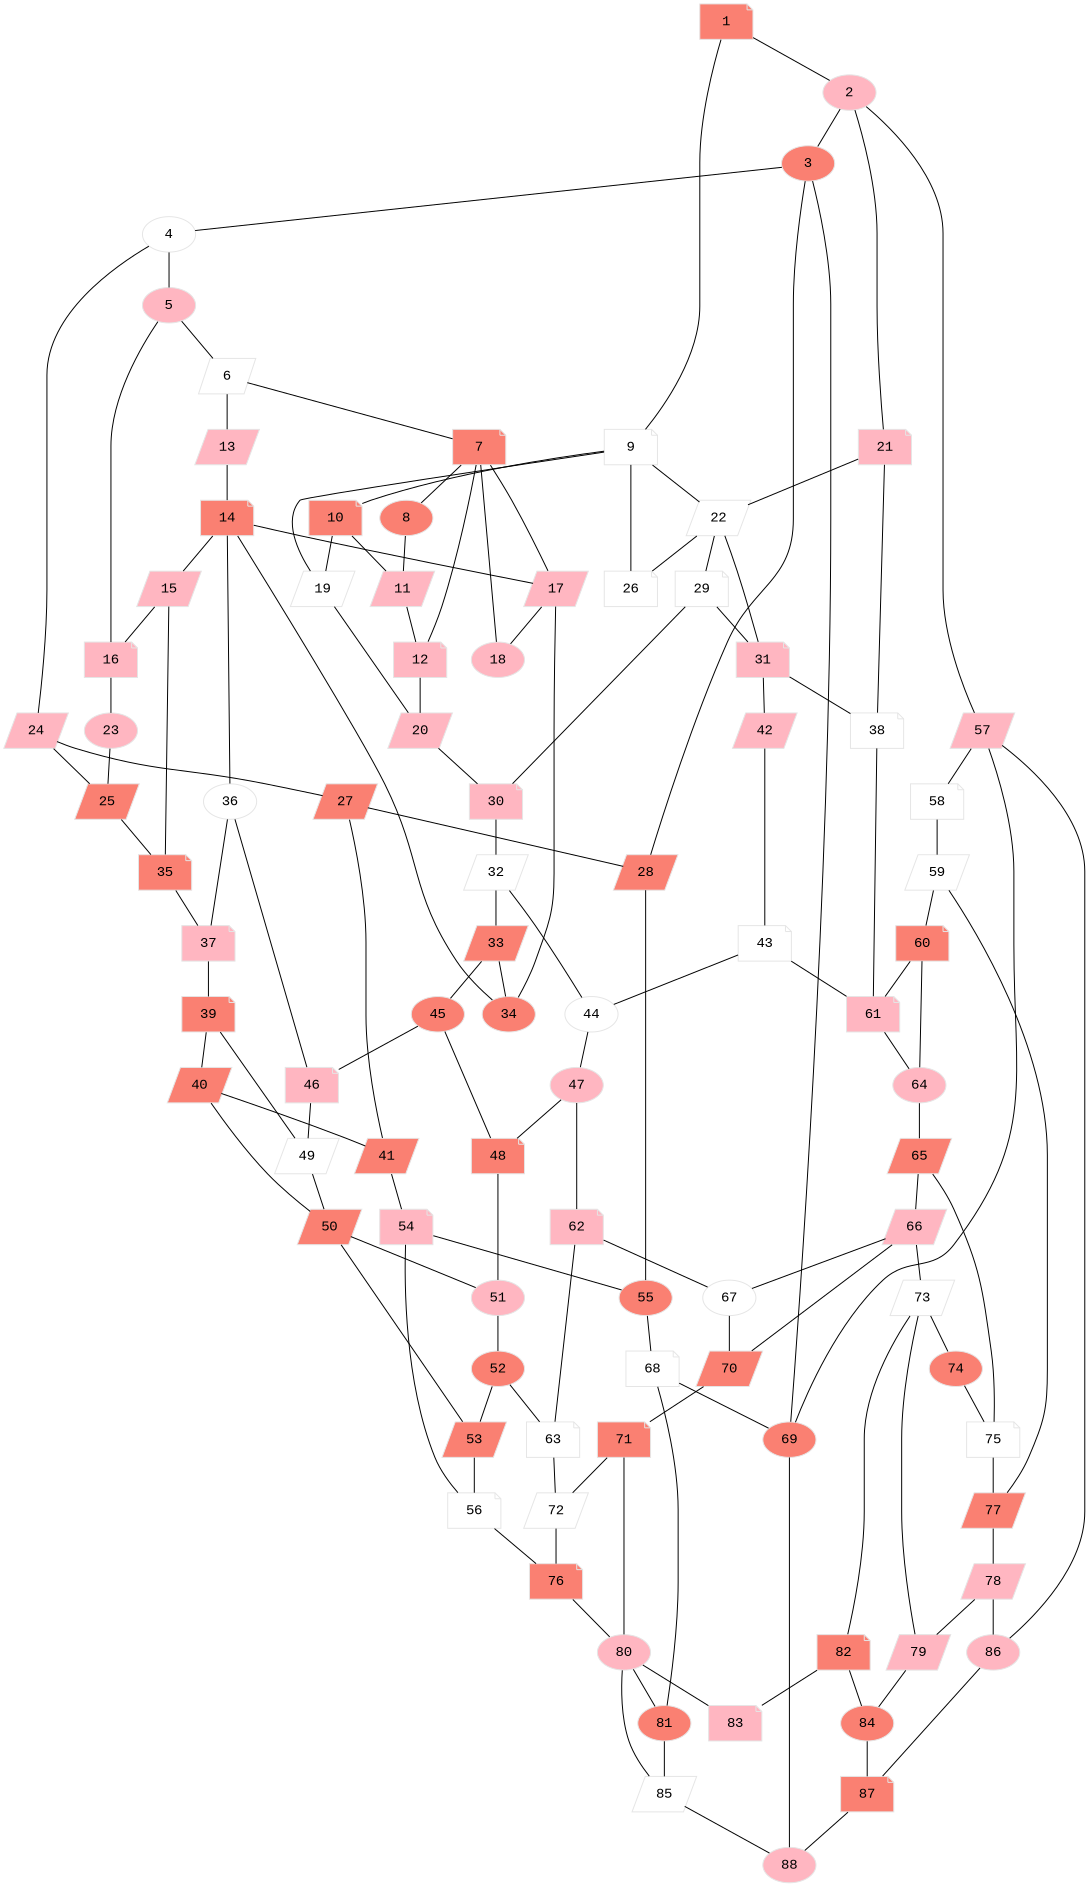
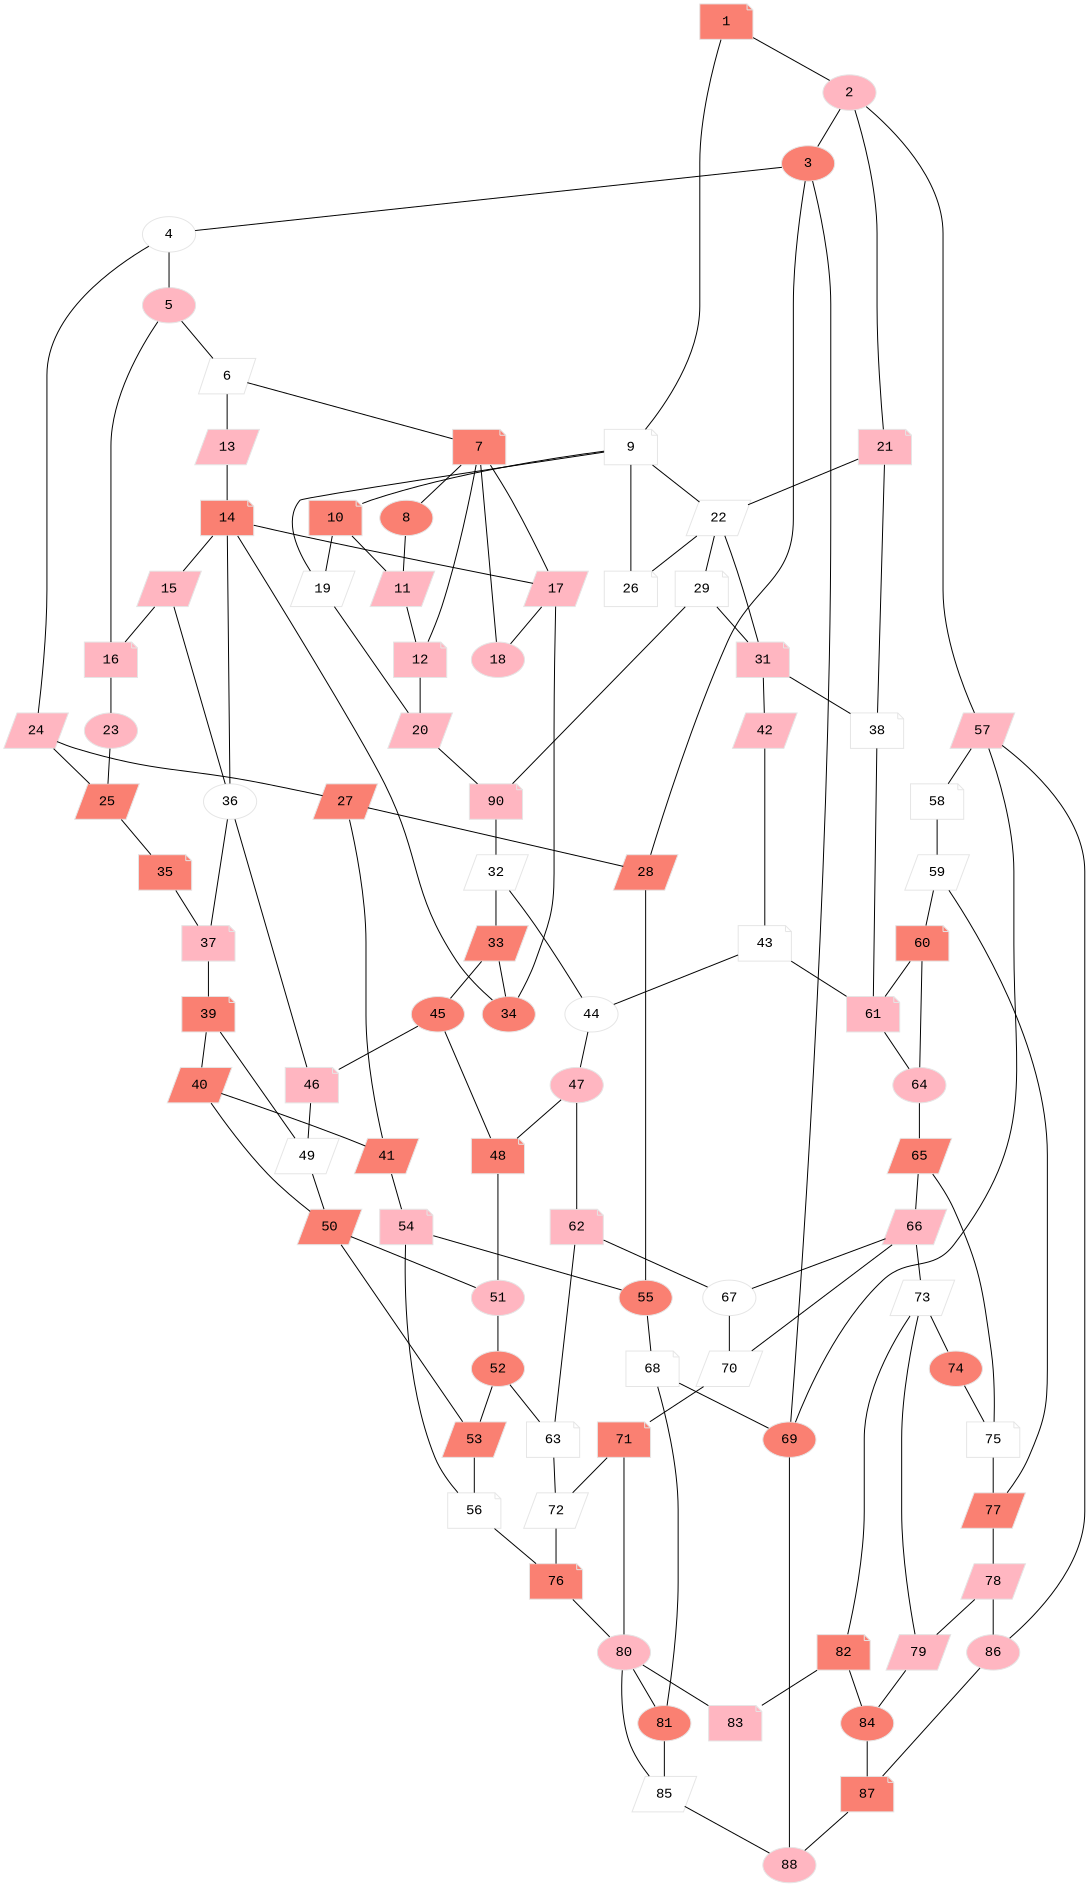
  graph {
    fontname="Liberation Mono"
    node [color=gray90 fillcolor=salmon fontname="Liberation Mono" shape=note style=filled]
    edge [fontname="Liberation Mono" weight=1.0]
    1
    2 [fillcolor=lightpink shape=ellipse]
    9 [fillcolor=white]
    3 [shape=ellipse]
    21 [fillcolor=lightpink]
    57 [fillcolor=lightpink shape=parallelogram]
    10
    19 [fillcolor=white shape=parallelogram]
    22 [fillcolor=white shape=parallelogram]
    26 [fillcolor=white]
    4 [fillcolor=white shape=ellipse]
    28 [shape=parallelogram]
    69 [shape=ellipse]
    38 [fillcolor=white]
    58 [fillcolor=white]
    86 [fillcolor=lightpink shape=ellipse]
    5 [fillcolor=lightpink shape=ellipse]
    24 [fillcolor=lightpink shape=parallelogram]
    55 [shape=ellipse]
    88 [fillcolor=lightpink shape=ellipse]
    6 [fillcolor=white shape=parallelogram]
    16 [fillcolor=lightpink]
    25 [shape=parallelogram]
    27 [shape=parallelogram]
    7
    13 [fillcolor=lightpink shape=parallelogram]
    23 [fillcolor=lightpink shape=ellipse]
    8 [shape=ellipse]
    12 [fillcolor=lightpink]
    17 [fillcolor=lightpink shape=parallelogram]
    18 [fillcolor=lightpink shape=ellipse]
    14
    11 [fillcolor=lightpink shape=parallelogram]
    20 [fillcolor=lightpink shape=parallelogram]
    34 [shape=ellipse]
    29 [fillcolor=white]
    31 [fillcolor=lightpink]
-   30 [fillcolor=lightpink]
+   30 [fillcolor=lightpink label=90]
    15 [fillcolor=lightpink shape=parallelogram]
    36 [fillcolor=white shape=ellipse]
    35
    37 [fillcolor=lightpink]
    46 [fillcolor=lightpink]
    32 [fillcolor=white shape=parallelogram]
    61 [fillcolor=lightpink]
    42 [fillcolor=lightpink shape=parallelogram]
    41 [shape=parallelogram]
    54 [fillcolor=lightpink]
    68 [fillcolor=white]
    33 [shape=parallelogram]
    44 [fillcolor=white shape=ellipse]
    43 [fillcolor=white]
    45 [shape=ellipse]
    47 [fillcolor=lightpink shape=ellipse]
    48
    39
    49 [fillcolor=white shape=parallelogram]
    40 [shape=parallelogram]
    64 [fillcolor=lightpink shape=ellipse]
    50 [shape=parallelogram]
    51 [fillcolor=lightpink shape=ellipse]
    53 [shape=parallelogram]
    56 [fillcolor=white]
    62 [fillcolor=lightpink]
    63 [fillcolor=white]
    67 [fillcolor=white shape=ellipse]
    52 [shape=ellipse]
    72 [fillcolor=white shape=parallelogram]
    76
    81 [shape=ellipse]
    80 [fillcolor=lightpink shape=ellipse]
    59 [fillcolor=white shape=parallelogram]
    87
    60
    77 [shape=parallelogram]
    78 [fillcolor=lightpink shape=parallelogram]
    65 [shape=parallelogram]
-   70 [shape=parallelogram]
+   70 [fillcolor=white shape=parallelogram]
    66 [fillcolor=lightpink shape=parallelogram]
    75 [fillcolor=white]
    73 [fillcolor=white shape=parallelogram]
    71
    74 [shape=ellipse]
    79 [fillcolor=lightpink shape=parallelogram]
    82
    85 [fillcolor=white shape=parallelogram]
    83 [fillcolor=lightpink]
    84 [shape=ellipse]
    1 -- 2
    1 -- 9
    2 -- 3
    2 -- 21
    2 -- 57
    9 -- 10
    9 -- 19
    9 -- 22
    9 -- 26 [weight=2.0]
    3 -- 4
    3 -- 28
    3 -- 69
    21 -- 22
    21 -- 38
    57 -- 69
    57 -- 58
    57 -- 86
    10 -- 19
    10 -- 11
    19 -- 20
    22 -- 26
    22 -- 29
    22 -- 31 [weight=2.0]
    4 -- 5
    4 -- 24
    28 -- 55
    69 -- 88
    38 -- 61
    58 -- 59 [weight=2.0]
    86 -- 87
    5 -- 6
    5 -- 16
    24 -- 25
    24 -- 27
    55 -- 68
    6 -- 7
    6 -- 13
    16 -- 23
    25 -- 35
    27 -- 28
    27 -- 41
    7 -- 8
    7 -- 12
    7 -- 17
    7 -- 18 [weight=2.0]
    13 -- 14 [weight=2.0]
    23 -- 25
    8 -- 11
    12 -- 20
    17 -- 18
    17 -- 34
    14 -- 17
    14 -- 34
    14 -- 15
    14 -- 36
    11 -- 12
    20 -- 30
    29 -- 31
    29 -- 30
    31 -- 38
    31 -- 42 [weight=2.0]
    30 -- 32
    15 -- 16
-   15 -- 35
+   15 -- 36
    36 -- 37
    36 -- 46
    35 -- 37
    37 -- 39
    46 -- 49
    32 -- 33
    32 -- 44
    61 -- 64
    42 -- 43
    41 -- 54
    54 -- 55
    54 -- 56
    68 -- 69
    68 -- 81
    33 -- 34
    33 -- 45
    44 -- 47
    43 -- 61
    43 -- 44
    45 -- 46
    45 -- 48
    47 -- 48
    47 -- 62
    48 -- 51
    39 -- 49
    39 -- 40
    49 -- 50
    40 -- 41
    40 -- 50
    64 -- 65
    50 -- 51
    50 -- 53
    51 -- 52
    53 -- 56
    56 -- 76
    62 -- 63
    62 -- 67
    63 -- 72
    67 -- 70
    52 -- 53
    52 -- 63
    72 -- 76
    76 -- 80
    81 -- 85
    80 -- 81
    80 -- 85
    80 -- 83 [weight=2.0]
    59 -- 60 [weight=2.0]
    59 -- 77
    87 -- 88
    60 -- 61 [weight=3.0]
    60 -- 64
    77 -- 78
    78 -- 86
    78 -- 79
    65 -- 66
    65 -- 75
    70 -- 71
    66 -- 67
    66 -- 70
    66 -- 73 [weight=2.0]
    75 -- 77
    73 -- 74 [weight=2.0]
    73 -- 79
    73 -- 82
    71 -- 72
    71 -- 80
    74 -- 75
    79 -- 84
    82 -- 83
    82 -- 84
    85 -- 88
    84 -- 87
  }
